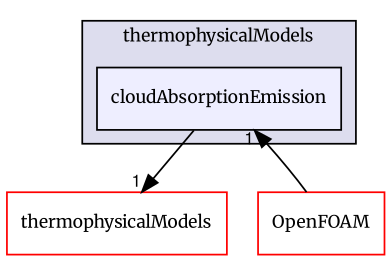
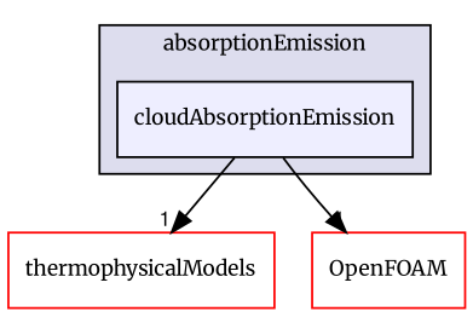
  digraph {
    compound=true
    fontname=Merriweather
    node [fontname=Merriweather fontsize=10 shape=box color=red]
    edge [fontname=Merriweather headlabel=1 labeldistance=1.5 labelfontname=FreeSans labelfontsize=10]
    n1 [fillcolor="#eeeeff" label=cloudAbsorptionEmission pencolor=black style=filled color=""]
    n2 [label=thermophysicalModels]
    n3 [label=OpenFOAM]
    subgraph cluster_1 {
      bgcolor="#ddddee"
      fontsize=10
-     label=thermophysicalModels
+     label=absorptionEmission
      pencolor=black
      n1
    }
    n1 -> n2
-   n3 -> n1
+   n1 -> n3
  }
